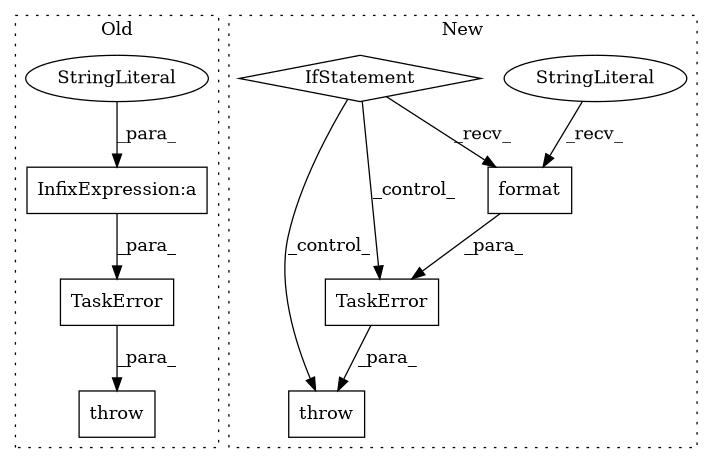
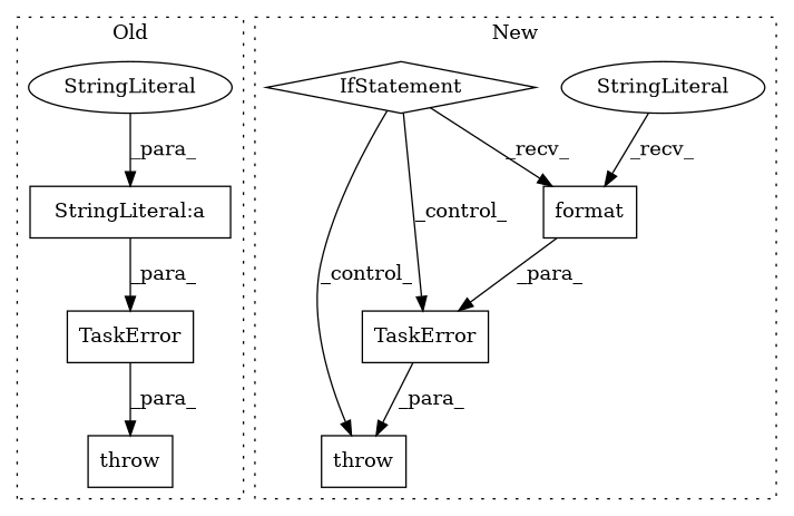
  digraph {
    node [a=32 l="10,1" shape=box]
    n1 [label=TaskError s="11275,11364"]
    n2 [a=53 l=6 label=throw s=11269]
-   n3 [a=27 l=3 label="InfixExpression:a" s=11351]
+   n3 [a=27 l=3 label="StringLiteral:a" s=11351]
    n4 [a=45 l=10 label=StringLiteral s=11354 shape=ellipse]
    n5 [l="7,1" label=format s="12714,12725"]
    n6 [a=45 l=98 label=StringLiteral s=12615 shape=ellipse]
    n7 [a=53 l=6 label=throw s=12599]
    n8 [label=TaskError s="12605,12726"]
    n9 [a=25 l="4,2" label=IfStatement s="12499,12587" shape=diamond]
    subgraph cluster_1 {
      label=Old
      style=dotted
      n1
      n2
      n3
      n4
    }
    subgraph cluster_2 {
      label=New
      style=dotted
      n5
      n6
      n7
      n8
      n9
    }
    n1 -> n2 [label=_para_]
    n3 -> n1 [label=_para_]
    n4 -> n3 [label=_para_]
    n5 -> n8 [label=_para_]
    n6 -> n5 [label=_recv_]
    n8 -> n7 [label=_para_]
    n9 -> n5 [label=_recv_]
    n9 -> n7 [label=_control_]
    n9 -> n8 [label=_control_]
  }
